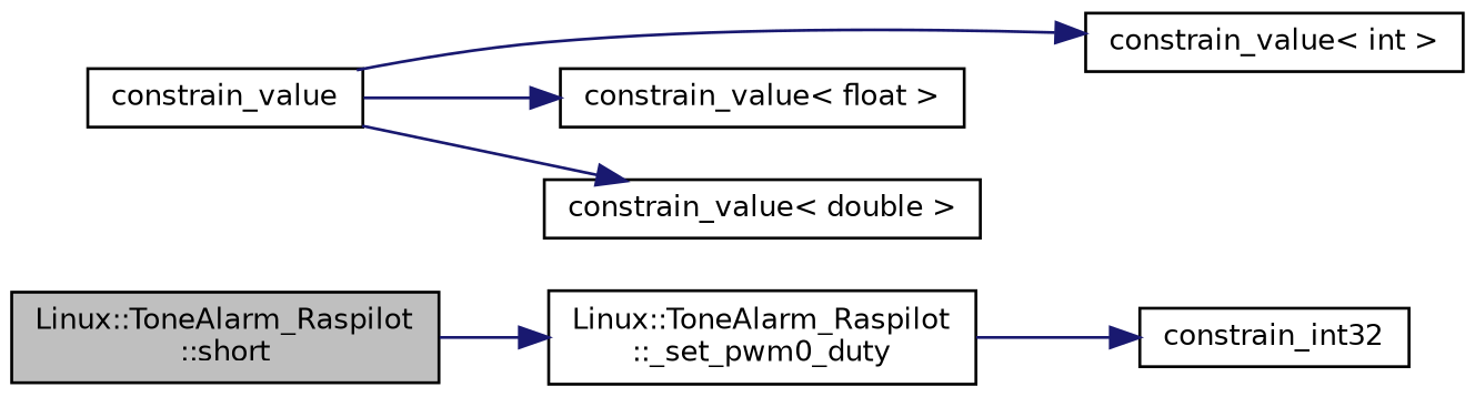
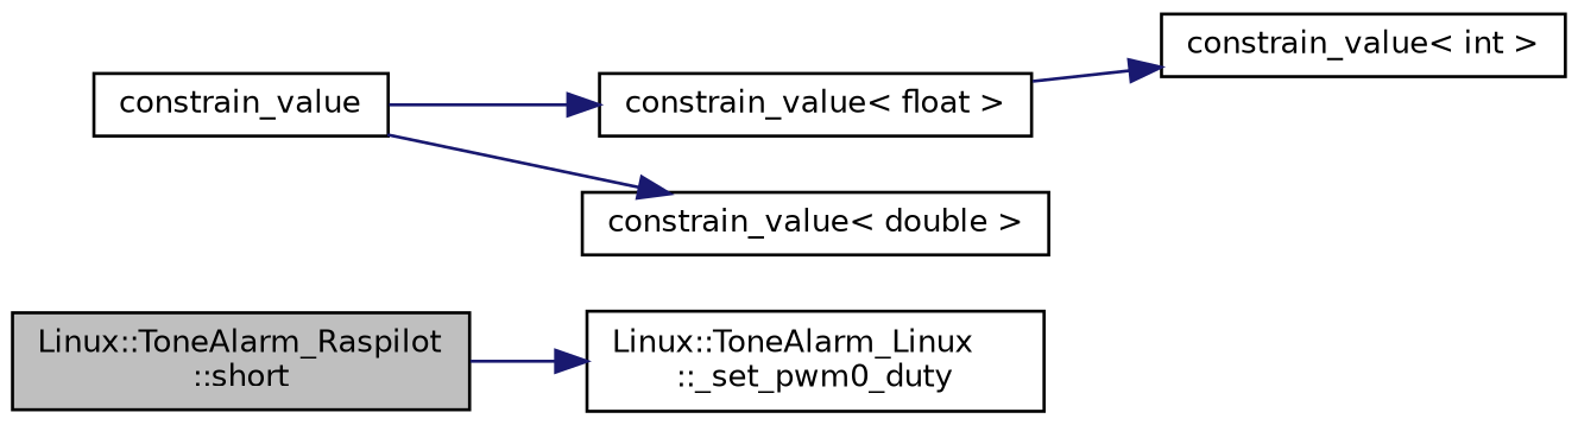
  digraph {
    rankdir=LR
    node [color=black fillcolor=white fontname=Helvetica fontsize=10 shape=record style=filled]
    edge [color=midnightblue fontname=Helvetica fontsize=10 labelfontname=Helvetica labelfontsize=10 style=solid]
    n1 [fillcolor=grey75 fontcolor=black height=0.2 label="Linux::ToneAlarm_Raspilot\l::short" width=0.4]
-   n2 [height=0.2 label="Linux::ToneAlarm_Raspilot\l::_set_pwm0_duty" width=0.4]
-   n3 [height=0.2 label=constrain_int32 width=0.4]
+   n2 [height=0.2 label="Linux::ToneAlarm_Linux\l::_set_pwm0_duty" width=0.4]
    n4 [height=0.2 label=constrain_value width=0.4]
    n5 [height=0.2 label="constrain_value\< int \>" width=0.4]
    n6 [height=0.2 label="constrain_value\< float \>" width=0.4]
    n7 [height=0.2 label="constrain_value\< double \>" width=0.4]
    n1 -> n2
-   n2 -> n3
-   n4 -> n5
+   n6 -> n5
    n4 -> n6
    n4 -> n7
  }
